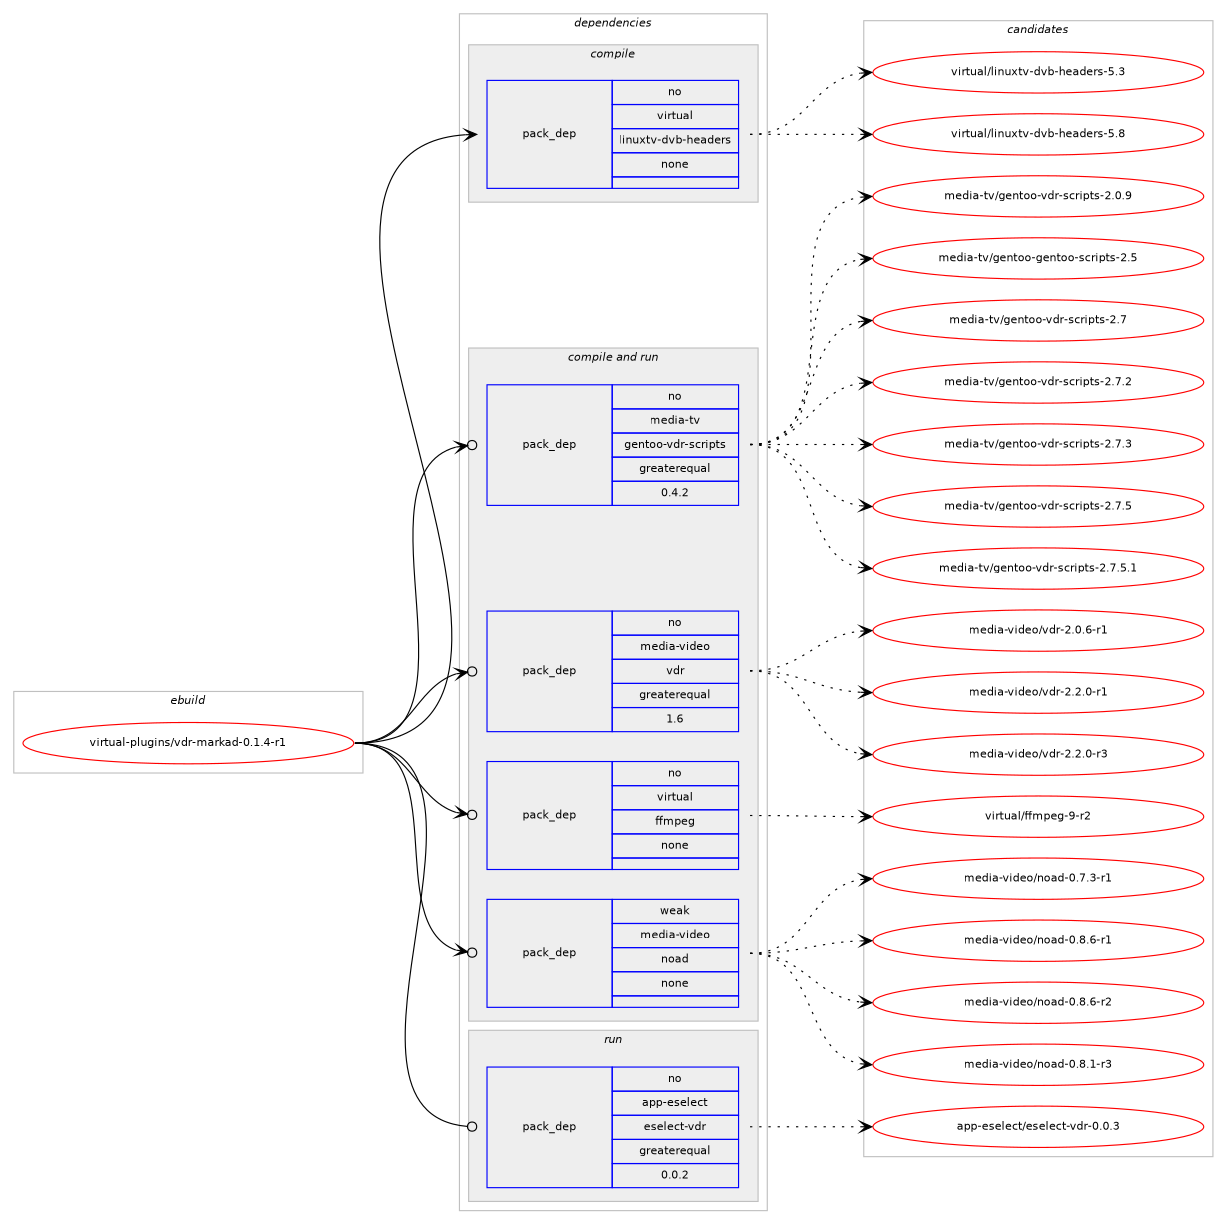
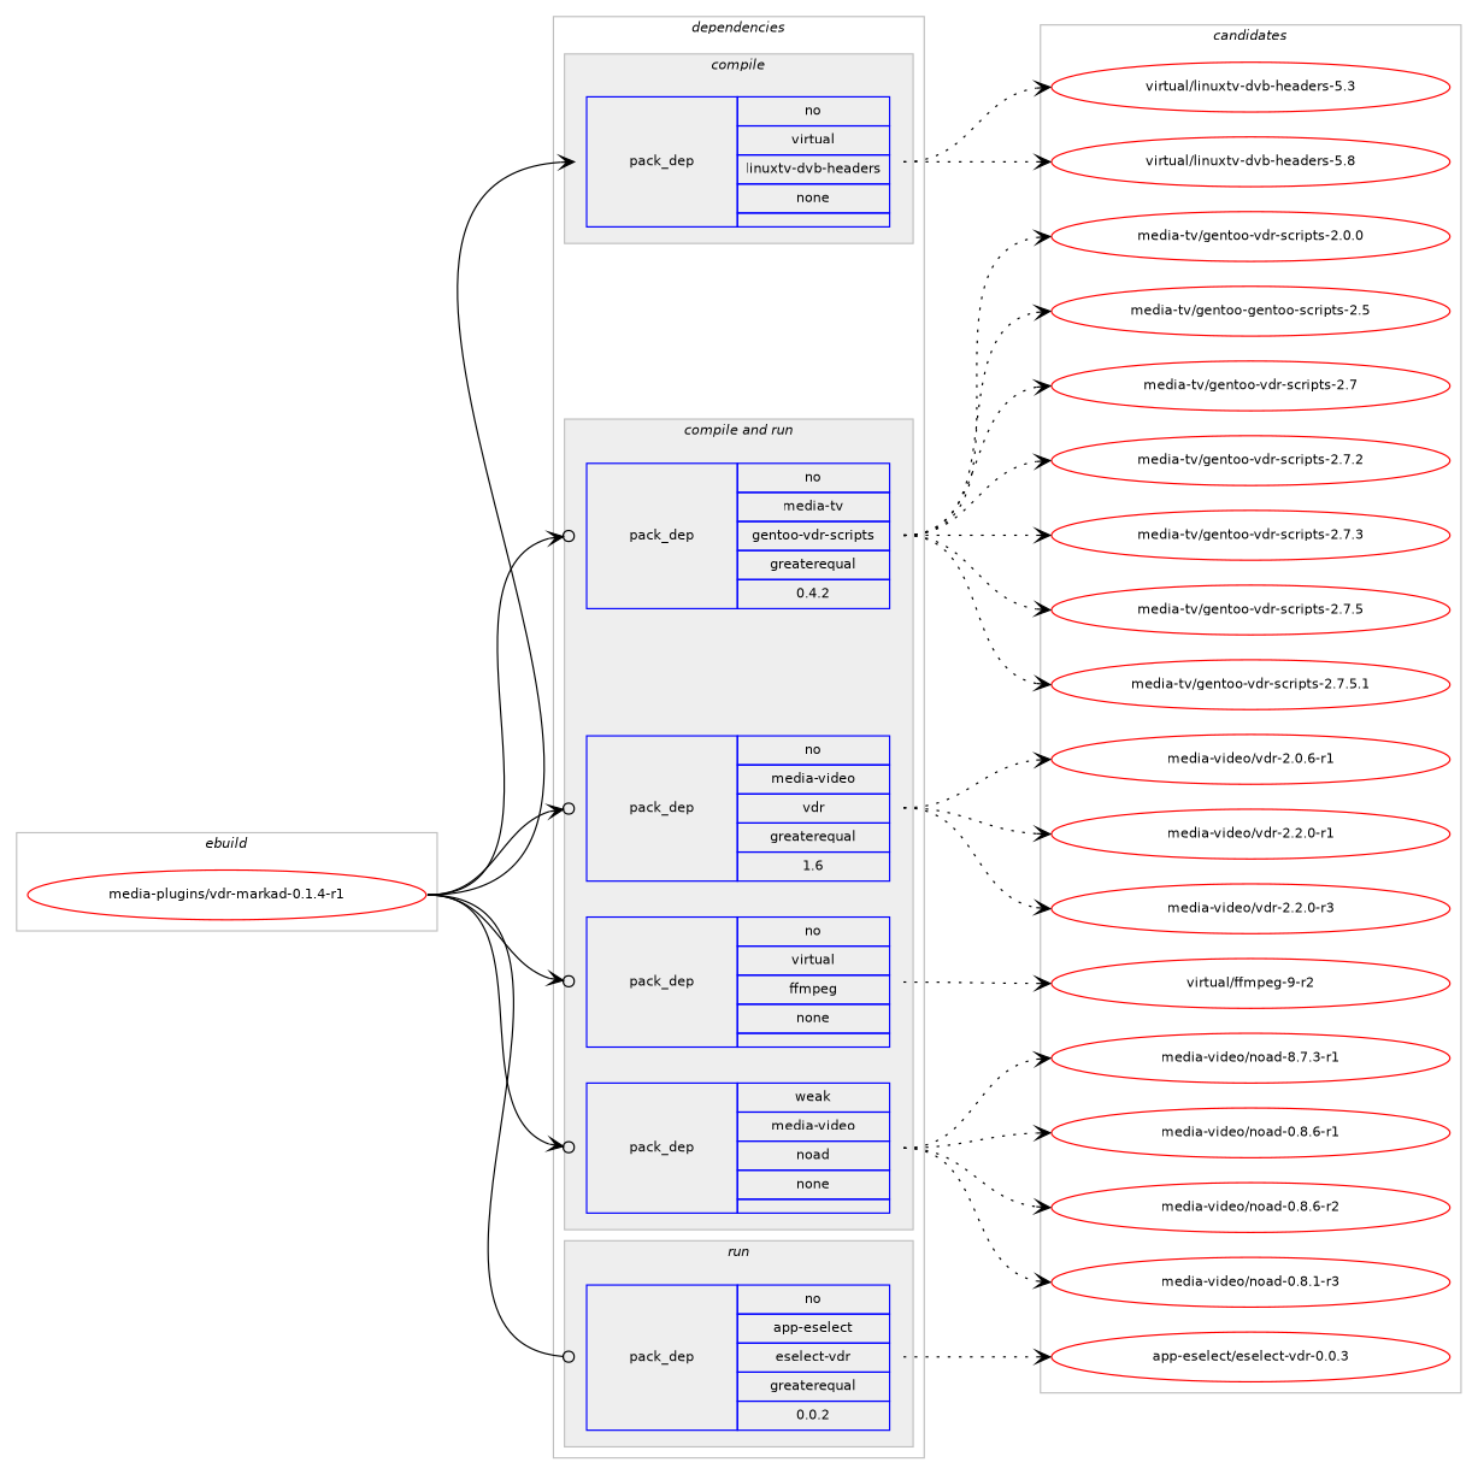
  digraph {
    compound=true
    concentrate=true
    fontname=Helvetica
    fontsize=10
    newrank=true
    rankdir=LR
    ranksep=1.5
    node [color=red fontname=Helvetica fontsize=10]
    edge [arrowhead=vee headport=w style=dotted tailport=e weight=100]
-   n1 [label="virtual-plugins/vdr-markad-0.1.4-r1" width=4]
+   n1 [label="media-plugins/vdr-markad-0.1.4-r1" width=4]
    n2 [color=blue label=<<TABLE BORDER="0" CELLBORDER="1" CELLSPACING="0" CELLPADDING="4" WIDTH="220"><TR><TD ROWSPAN="6" CELLPADDING="30">pack_dep</TD></TR><TR><TD WIDTH="110">no</TD></TR><TR><TD>virtual</TD></TR><TR><TD>linuxtv-dvb-headers</TD></TR><TR><TD>none</TD></TR><TR><TD></TD></TR></TABLE>> shape=none]
    n3 [color=blue label=<<TABLE BORDER="0" CELLBORDER="1" CELLSPACING="0" CELLPADDING="4" WIDTH="220"><TR><TD ROWSPAN="6" CELLPADDING="30">pack_dep</TD></TR><TR><TD WIDTH="110">no</TD></TR><TR><TD>media-tv</TD></TR><TR><TD>gentoo-vdr-scripts</TD></TR><TR><TD>greaterequal</TD></TR><TR><TD>0.4.2</TD></TR></TABLE>> shape=none]
    n4 [color=blue label=<<TABLE BORDER="0" CELLBORDER="1" CELLSPACING="0" CELLPADDING="4" WIDTH="220"><TR><TD ROWSPAN="6" CELLPADDING="30">pack_dep</TD></TR><TR><TD WIDTH="110">no</TD></TR><TR><TD>media-video</TD></TR><TR><TD>vdr</TD></TR><TR><TD>greaterequal</TD></TR><TR><TD>1.6</TD></TR></TABLE>> shape=none]
    n5 [color=blue label=<<TABLE BORDER="0" CELLBORDER="1" CELLSPACING="0" CELLPADDING="4" WIDTH="220"><TR><TD ROWSPAN="6" CELLPADDING="30">pack_dep</TD></TR><TR><TD WIDTH="110">no</TD></TR><TR><TD>virtual</TD></TR><TR><TD>ffmpeg</TD></TR><TR><TD>none</TD></TR><TR><TD></TD></TR></TABLE>> shape=none]
    n6 [color=blue label=<<TABLE BORDER="0" CELLBORDER="1" CELLSPACING="0" CELLPADDING="4" WIDTH="220"><TR><TD ROWSPAN="6" CELLPADDING="30">pack_dep</TD></TR><TR><TD WIDTH="110">weak</TD></TR><TR><TD>media-video</TD></TR><TR><TD>noad</TD></TR><TR><TD>none</TD></TR><TR><TD></TD></TR></TABLE>> shape=none]
    n7 [color=blue label=<<TABLE BORDER="0" CELLBORDER="1" CELLSPACING="0" CELLPADDING="4" WIDTH="220"><TR><TD ROWSPAN="6" CELLPADDING="30">pack_dep</TD></TR><TR><TD WIDTH="110">no</TD></TR><TR><TD>app-eselect</TD></TR><TR><TD>eselect-vdr</TD></TR><TR><TD>greaterequal</TD></TR><TR><TD>0.0.2</TD></TR></TABLE>> shape=none]
    n8 [label="virtual/linuxtv-dvb-headers-5.3" width=4]
    n9 [label="virtual/linuxtv-dvb-headers-5.8" width=4]
-   n10 [label="media-tv/gentoo-vdr-scripts-2.0.9" width=4]
+   n10 [label="media-tv/gentoo-vdr-scripts-2.0.0" width=4]
    n11 [label="media-tv/gentoo-gentoo-scripts-2.5" width=4]
    n12 [label="media-tv/gentoo-vdr-scripts-2.7" width=4]
    n13 [label="media-tv/gentoo-vdr-scripts-2.7.2" width=4]
    n14 [label="media-tv/gentoo-vdr-scripts-2.7.3" width=4]
    n15 [label="media-tv/gentoo-vdr-scripts-2.7.5" width=4]
    n16 [label="media-tv/gentoo-vdr-scripts-2.7.5.1" width=4]
    n17 [label="media-video/vdr-2.0.6-r1" width=4]
    n18 [label="media-video/vdr-2.2.0-r1" width=4]
    n19 [label="media-video/vdr-2.2.0-r3" width=4]
    n20 [label="virtual/ffmpeg-9-r2" width=4]
-   n21 [label="media-video/noad-0.7.3-r1" width=4]
+   n21 [label="media-video/noad-8.7.3-r1" width=4]
    n22 [label="media-video/noad-0.8.6-r1" width=4]
    n23 [label="media-video/noad-0.8.6-r2" width=4]
    n24 [label="media-video/noad-0.8.1-r3" width=4]
    n25 [label="app-eselect/eselect-vdr-0.0.3" width=4]
    subgraph cluster_1 {
      color=gray
      label=<<i>ebuild</i>>
      rank=same
      n1
    }
    subgraph cluster_2 {
      color=gray
      label=<<i>dependencies</i>>
      subgraph cluster_3 {
        color=gray
        fillcolor="#eeeeee"
        label=<<i>compile</i>>
        style=filled
        subgraph sub_4 {
          color=gray
          fillcolor="#eeeeee"
          label=<<i>compile</i>>
          style=filled
          n2
        }
      }
      subgraph cluster_5 {
        color=gray
        fillcolor="#eeeeee"
        label=<<i>compile and run</i>>
        style=filled
        subgraph sub_6 {
          color=gray
          fillcolor="#eeeeee"
          label=<<i>compile and run</i>>
          style=filled
          n3
        }
        subgraph sub_7 {
          color=gray
          fillcolor="#eeeeee"
          label=<<i>compile and run</i>>
          style=filled
          n4
        }
        subgraph sub_8 {
          color=gray
          fillcolor="#eeeeee"
          label=<<i>compile and run</i>>
          style=filled
          n5
        }
        subgraph sub_9 {
          color=gray
          fillcolor="#eeeeee"
          label=<<i>compile and run</i>>
          style=filled
          n6
        }
      }
      subgraph cluster_10 {
        color=gray
        fillcolor="#eeeeee"
        label=<<i>run</i>>
        style=filled
        subgraph sub_11 {
          color=gray
          fillcolor="#eeeeee"
          label=<<i>run</i>>
          style=filled
          n7
        }
      }
    }
    subgraph cluster_12 {
      color=gray
      label=<<i>candidates</i>>
      rank=same
      subgraph sub_13 {
        color=black
        label=<<i>candidates</i>>
        nodesep=1
        rank=same
        n8
        n9
      }
      subgraph sub_14 {
        color=black
        label=<<i>candidates</i>>
        nodesep=1
        rank=same
        n10
        n11
        n12
        n13
        n14
        n15
        n16
      }
      subgraph sub_15 {
        color=black
        label=<<i>candidates</i>>
        nodesep=1
        rank=same
        n17
        n18
        n19
      }
      subgraph sub_16 {
        color=black
        label=<<i>candidates</i>>
        nodesep=1
        rank=same
        n20
      }
      subgraph sub_17 {
        color=black
        label=<<i>candidates</i>>
        nodesep=1
        rank=same
        n21
        n22
        n23
        n24
      }
      subgraph sub_18 {
        color=black
        label=<<i>candidates</i>>
        nodesep=1
        rank=same
        n25
      }
    }
    n1 -> n2 [style=solid weight=20]
    n1 -> n3 [arrowhead=odotvee style=solid weight=20]
    n1 -> n4 [arrowhead=odotvee style=solid weight=20]
    n1 -> n5 [arrowhead=odotvee style=solid weight=20]
    n1 -> n6 [arrowhead=odotvee style=solid weight=20]
    n1 -> n7 [arrowhead=odot style=solid weight=20]
    n2 -> n8
    n2 -> n9
    n3 -> n10
    n3 -> n11
    n3 -> n12
    n3 -> n13
    n3 -> n14
    n3 -> n15
    n3 -> n16
    n4 -> n17
    n4 -> n18
    n4 -> n19
    n5 -> n20
    n6 -> n21
    n6 -> n22
    n6 -> n23
    n6 -> n24
    n7 -> n25
  }
